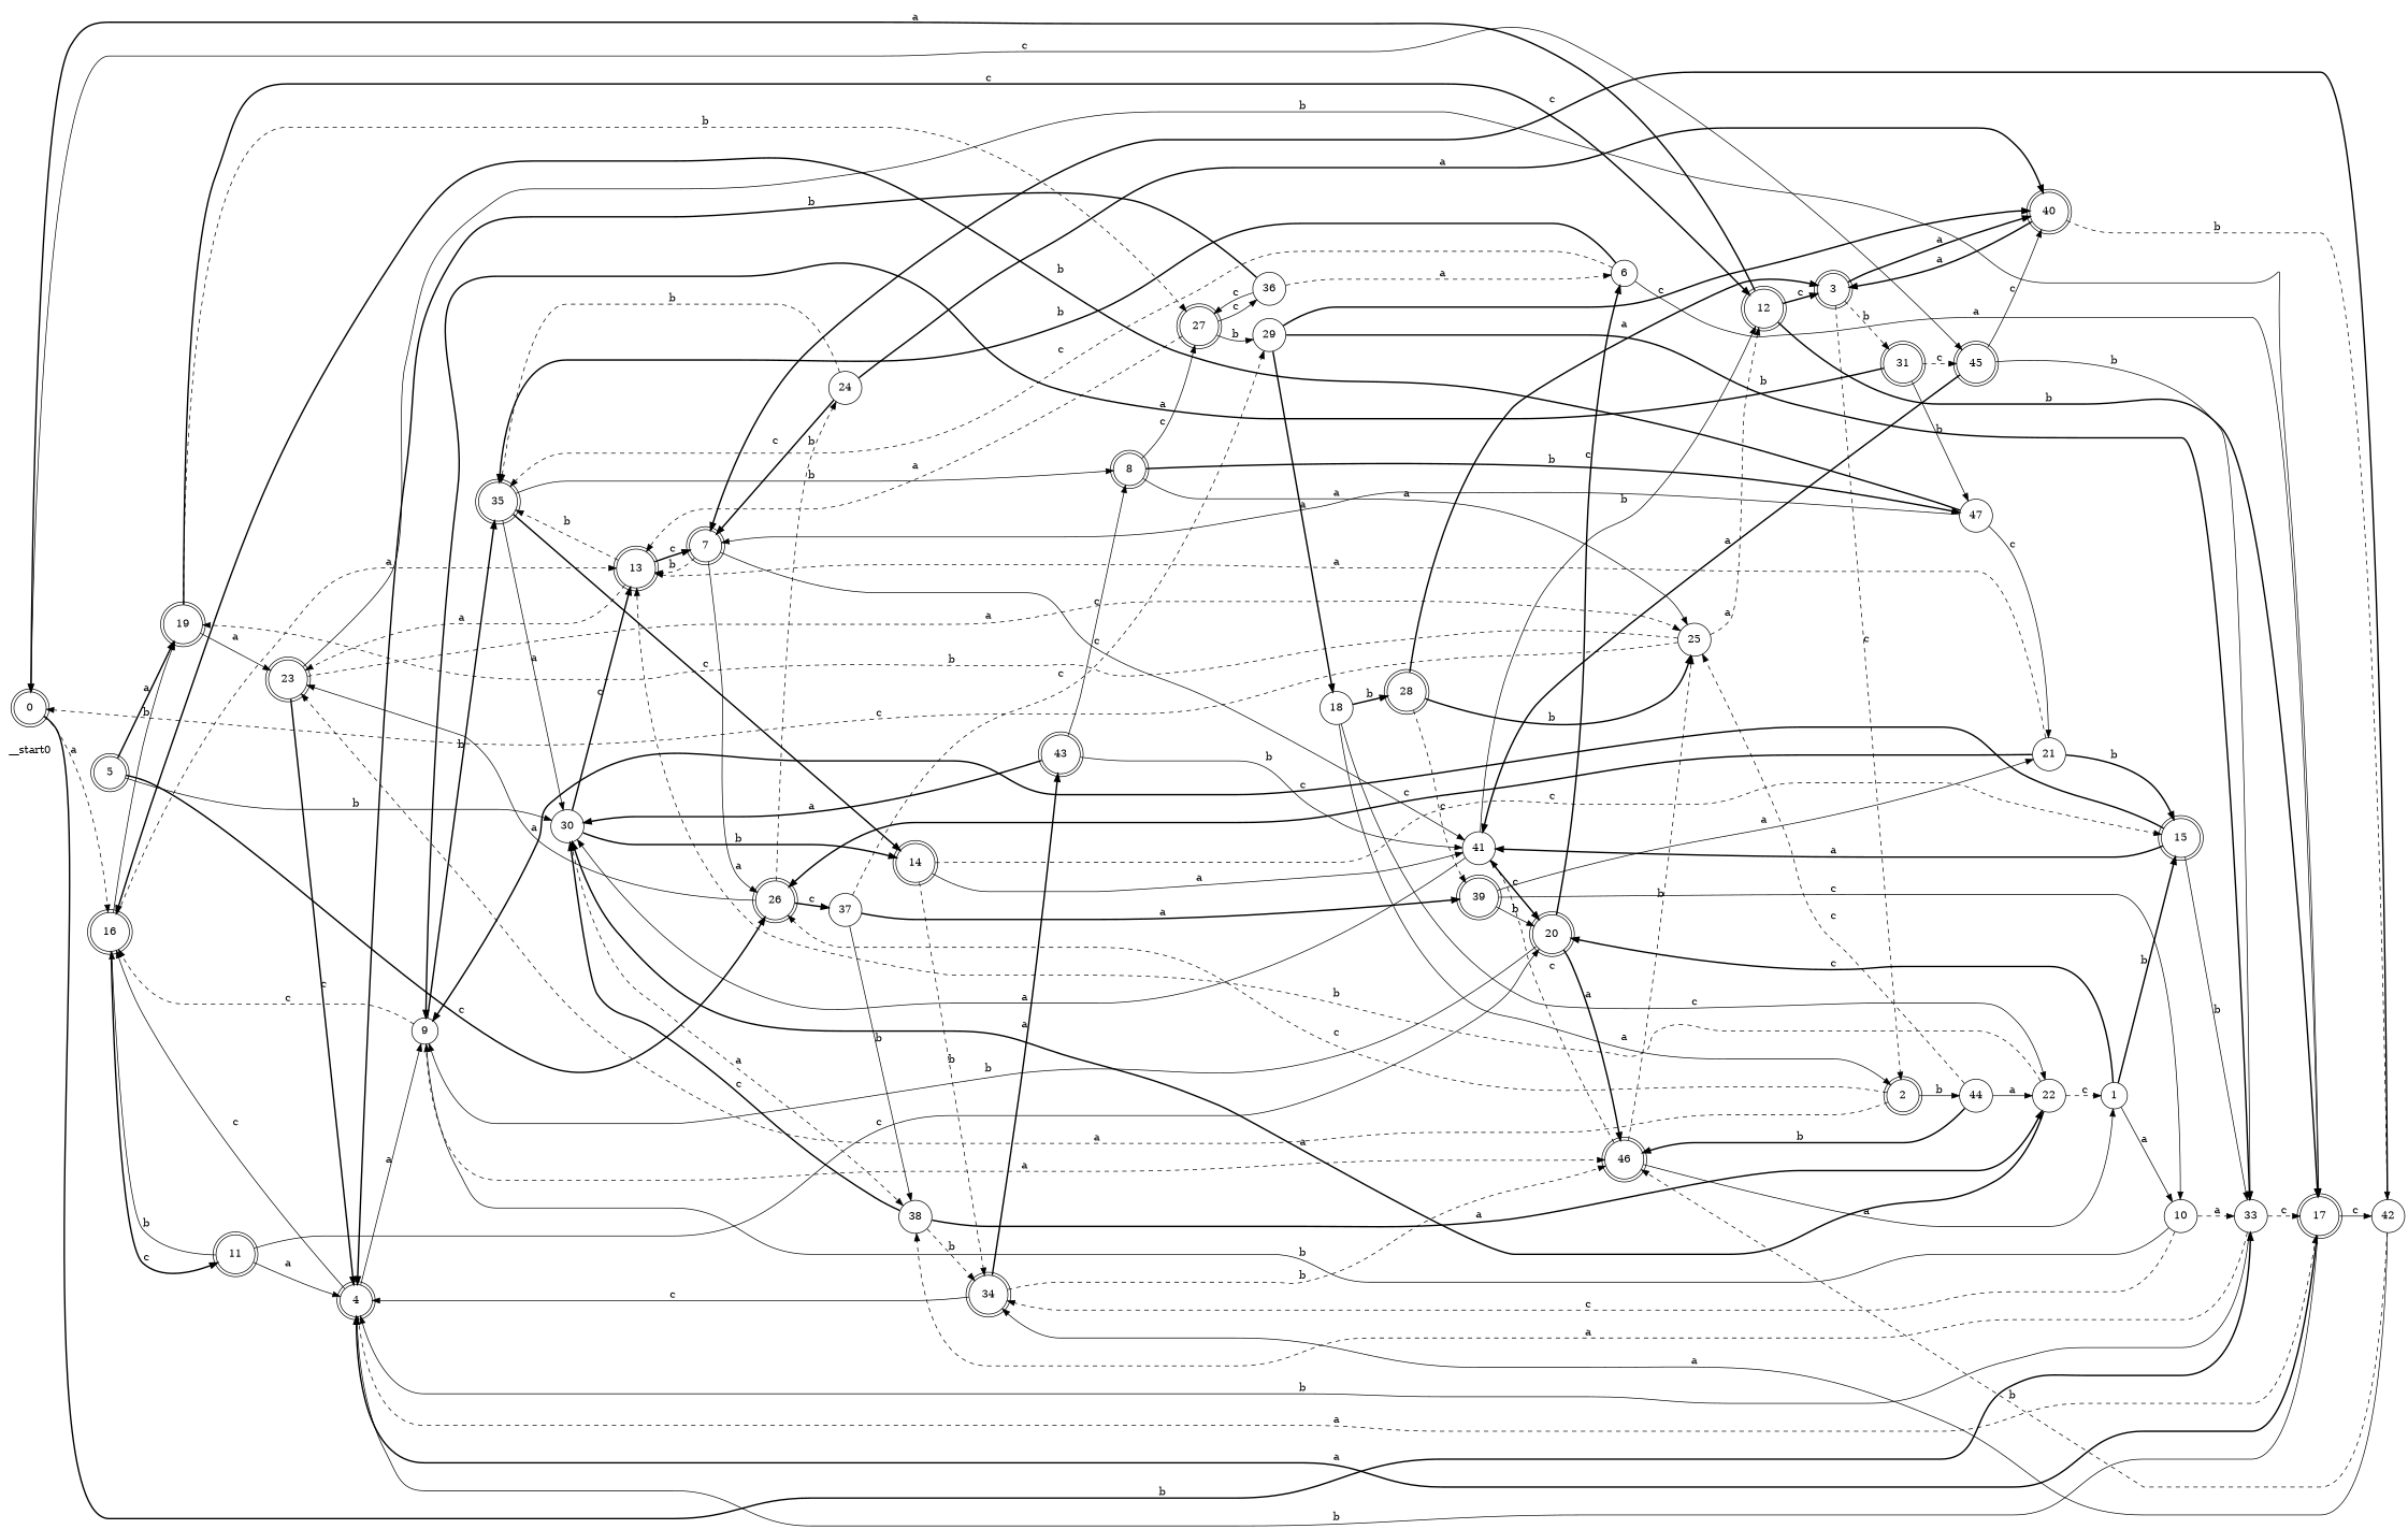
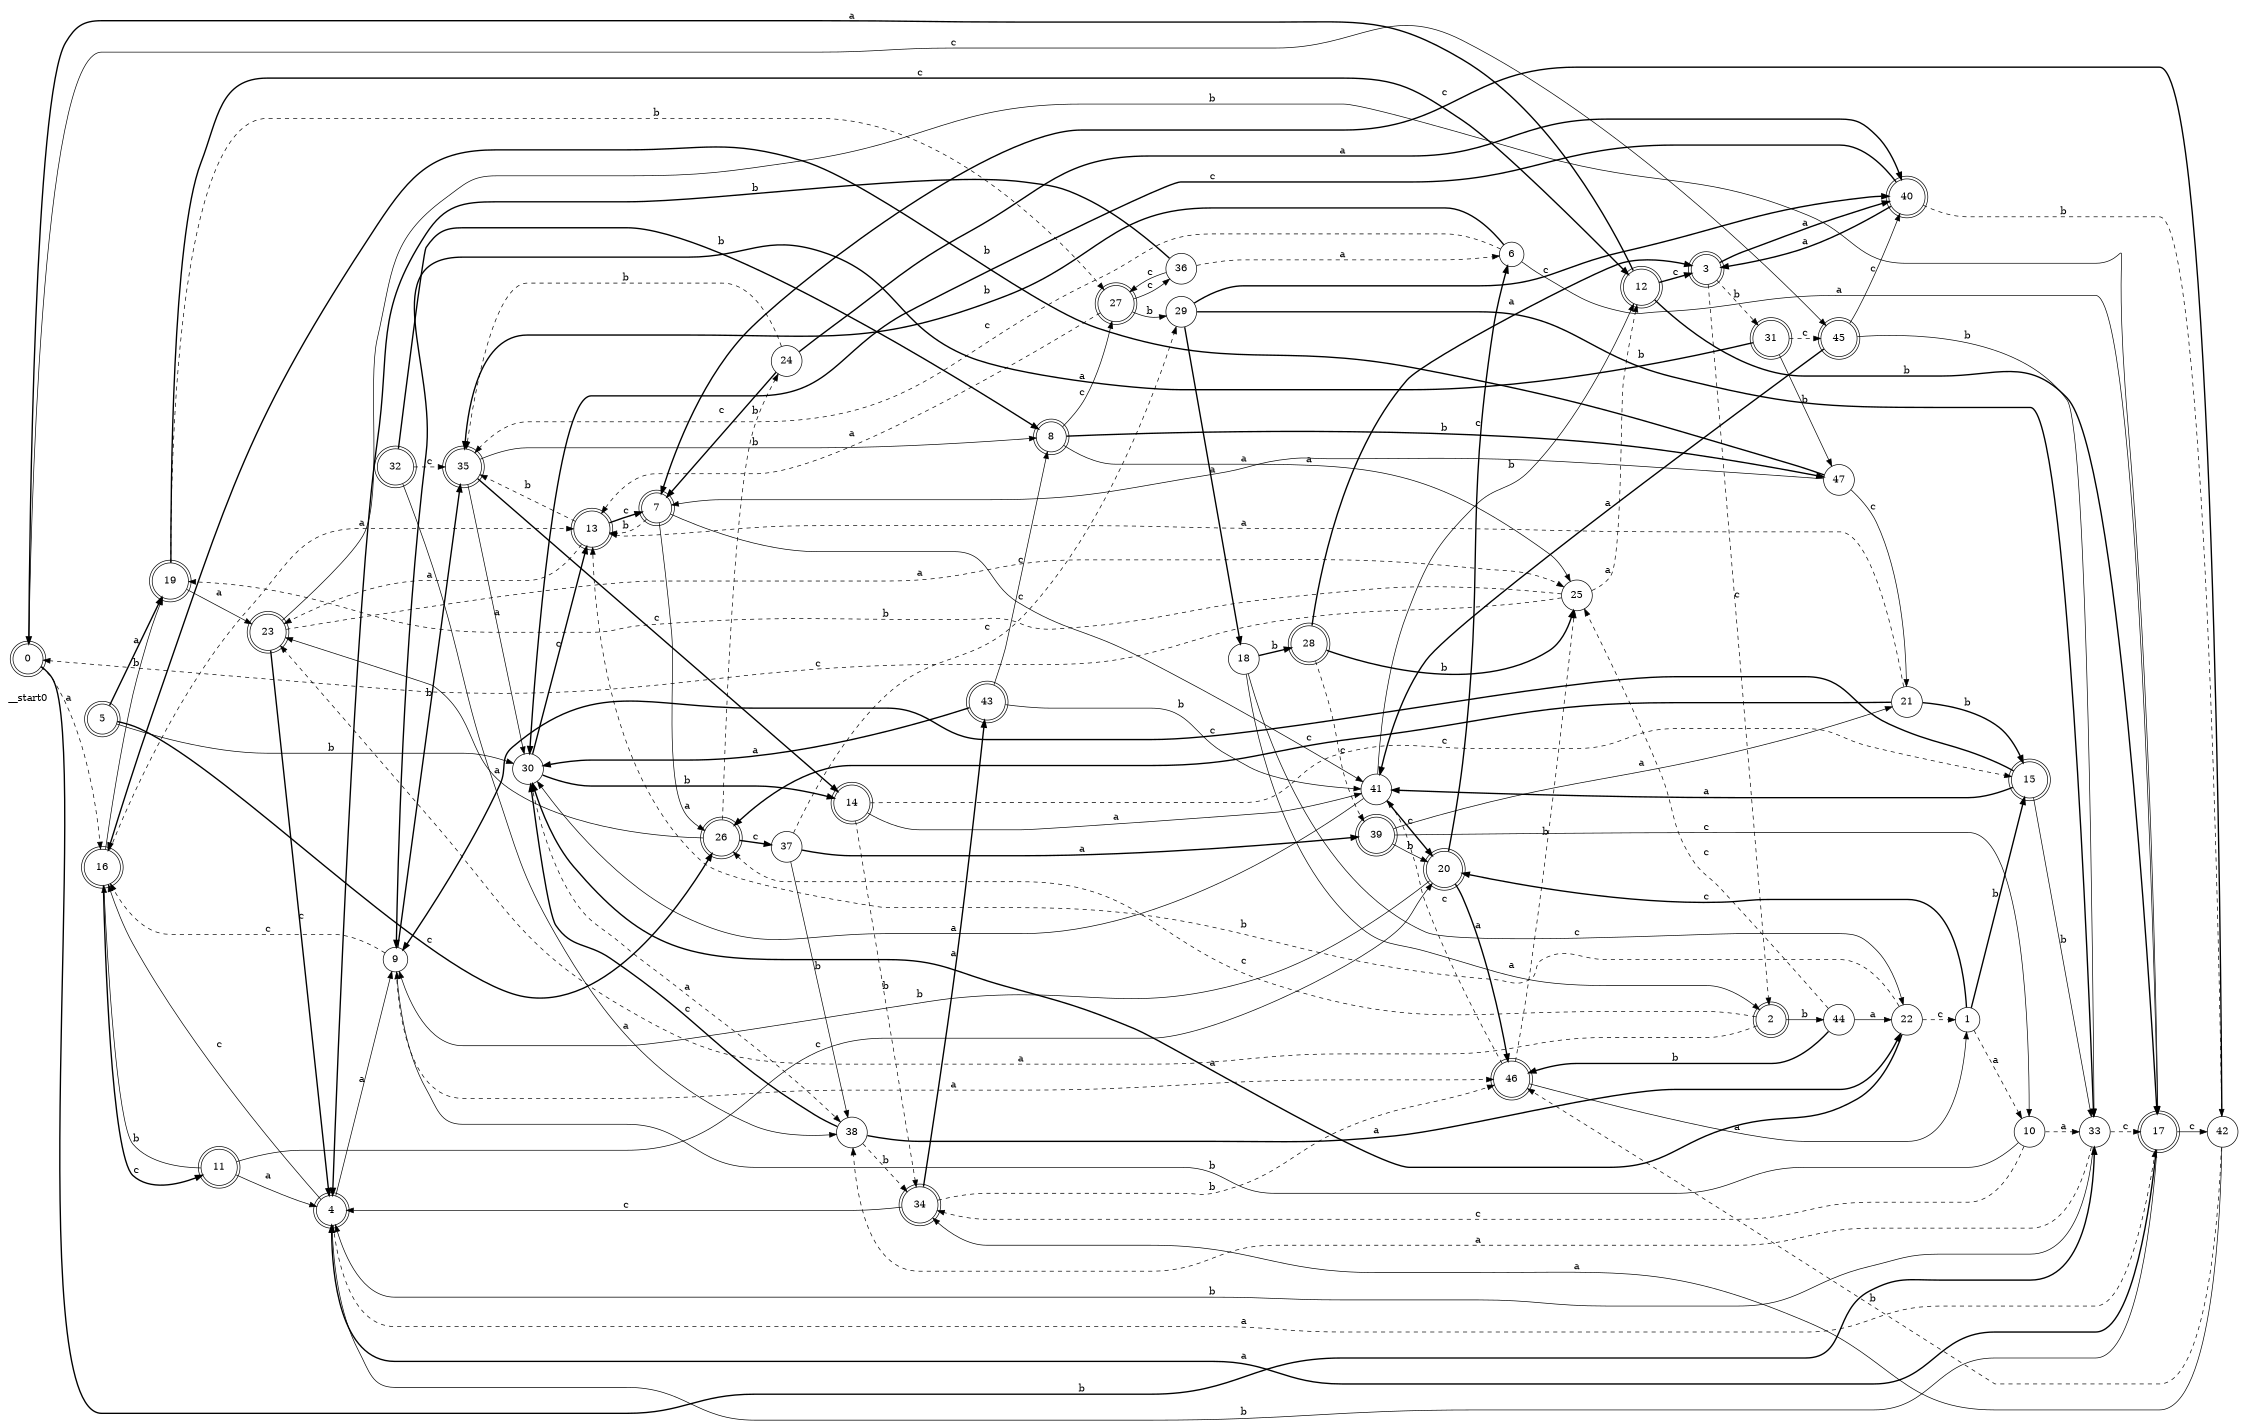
  digraph {
    rankdir=LR
    node [shape=doublecircle color=black fillcolor=white style="rounded,filled"]
    edge [style=bold]
    __start0 [shape=none color="" fillcolor="" style=""]
    n2 [label=0]
    n3 [label=16]
    n4 [label=33 shape=circle style=filled]
    n5 [label=45]
    n6 [label=19]
    n7 [label=13]
    n8 [label=11]
    n9 [label=4]
    n10 [label=17]
    n11 [label=38 shape=circle style=filled]
    n12 [label=40]
    n13 [label=41 shape=circle style=filled]
    n14 [label=1 shape=circle style=filled]
    n15 [label=10 shape=circle style=filled]
    n16 [label=15]
    n17 [label=20]
    n18 [label=9 shape=circle style=filled]
    n19 [label=34]
    n20 [label=6 shape=circle style=filled]
    n21 [label=46]
    n22 [label=2]
    n23 [label=23]
    n24 [label=26]
    n25 [label=44 shape=circle style=filled]
    n26 [label=25 shape=circle style=filled]
    n27 [label=24 shape=circle style=filled]
    n28 [label=37 shape=circle style=filled]
    n29 [label=22 shape=circle style=filled]
    n30 [label=3]
    n31 [label=31]
    n32 [label=47 shape=circle style=filled]
    n33 [label=30 shape=circle style=filled]
    n34 [label=42 shape=circle style=filled]
    n35 [label=35]
    n36 [label=5]
    n37 [label=27]
    n38 [label=12]
    n39 [label=14]
    n40 [label=8]
    n41 [label=7]
    n42 [label=29 shape=circle style=filled]
    n43 [label=36 shape=circle style=filled]
    n44 [label=21 shape=circle style=filled]
    n45 [label=43]
    n46 [label=18 shape=circle style=filled]
    n47 [label=28]
    n48 [label=39]
+   n49 [label=32]
    n2 -> n3 [label=a style=dashed]
    n2 -> n4 [label=b]
    n2 -> n5 [label=c style=solid]
    n3 -> n6 [label=b style=solid]
    n3 -> n7 [label=a style=dashed]
    n3 -> n8 [label=c]
    n4 -> n9 [label=b style=solid]
    n4 -> n10 [label=c style=dashed]
    n4 -> n11 [label=a style=dashed]
    n5 -> n4 [label=b style=solid]
    n5 -> n12 [label=c style=solid]
    n5 -> n13 [label=a]
    n6 -> n23 [label=a style=solid]
    n6 -> n37 [label=b style=dashed]
    n6 -> n38 [label=c]
    n7 -> n23 [label=a style=dashed]
    n7 -> n35 [label=b style=dashed]
    n7 -> n41 [label=c]
    n8 -> n3 [label=b style=solid]
    n8 -> n9 [label=a style=solid]
    n8 -> n17 [label=c style=solid]
    n9 -> n3 [label=c style=solid]
    n9 -> n10 [label=a style=dashed]
    n9 -> n18 [label=a style=solid]
    n10 -> n9 [label=a]
    n10 -> n9 [label=b style=solid]
    n10 -> n34 [label=c style=solid]
    n11 -> n19 [label=b style=dashed]
    n11 -> n29 [label=a]
    n11 -> n33 [label=c]
    n12 -> n30 [label=a]
+   n12 -> n33 [label=c]
    n12 -> n34 [label=b style=dashed]
    n13 -> n17 [label=c]
    n13 -> n33 [label=a style=solid]
    n13 -> n38 [label=b style=solid]
-   n14 -> n15 [label=a style=solid]
+   n14 -> n15 [label=a style=dashed]
    n14 -> n16 [label=b]
    n14 -> n17 [label=c]
    n15 -> n4 [label=a style=dashed]
    n15 -> n18 [label=b style=solid]
    n15 -> n19 [label=c style=dashed]
    n16 -> n4 [label=b style=solid]
    n16 -> n13 [label=a]
    n16 -> n18 [label=c]
    n17 -> n18 [label=b style=solid]
    n17 -> n20 [label=c]
    n17 -> n21 [label=a]
    n18 -> n3 [label=c style=dashed]
    n18 -> n21 [label=a style=dashed]
    n18 -> n35 [label=b]
    n19 -> n9 [label=c style=solid]
    n19 -> n21 [label=b style=dashed]
    n19 -> n45 [label=a]
    n20 -> n10 [label=a style=solid]
    n20 -> n35 [label=b]
    n20 -> n35 [label=c style=dashed]
    n21 -> n13 [label=c style=dashed]
    n21 -> n14 [label=a style=solid]
    n21 -> n26 [label=b style=dashed]
    n22 -> n23 [label=a style=dashed]
    n22 -> n24 [label=c style=dashed]
    n22 -> n25 [label=b style=solid]
    n23 -> n9 [label=c]
    n23 -> n10 [label=b style=solid]
    n23 -> n26 [label=a style=dashed]
    n24 -> n23 [label=a style=solid]
    n24 -> n27 [label=b style=dashed]
    n24 -> n28 [label=c]
    n25 -> n21 [label=b]
    n25 -> n26 [label=c style=dashed]
    n25 -> n29 [label=a style=solid]
    n26 -> n2 [label=c style=dashed]
    n26 -> n6 [label=b style=dashed]
    n26 -> n38 [label=a style=dashed]
    n27 -> n12 [label=a]
    n27 -> n35 [label=b style=dashed]
    n27 -> n41 [label=c]
    n28 -> n11 [label=b style=solid]
    n28 -> n42 [label=c style=dashed]
    n28 -> n48 [label=a]
    n29 -> n7 [label=b style=dashed]
    n29 -> n14 [label=c style=dashed]
    n29 -> n33 [label=a]
    n30 -> n12 [label=a]
    n30 -> n22 [label=c style=dashed]
    n30 -> n31 [label=b style=dashed]
    n31 -> n5 [label=c style=dashed]
    n31 -> n18 [label=a]
    n31 -> n32 [label=b style=solid]
    n32 -> n3 [label=b]
    n32 -> n41 [label=a style=solid]
    n32 -> n44 [label=c style=solid]
    n33 -> n7 [label=c]
    n33 -> n11 [label=a style=dashed]
    n33 -> n39 [label=b]
    n34 -> n19 [label=a style=solid]
    n34 -> n21 [label=b style=dashed]
    n34 -> n41 [label=c]
    n35 -> n33 [label=a style=solid]
    n35 -> n39 [label=c]
    n35 -> n40 [label=b style=solid]
    n36 -> n6 [label=a]
    n36 -> n24 [label=c]
    n36 -> n33 [label=b style=solid]
    n37 -> n7 [label=a style=dashed]
    n37 -> n42 [label=b style=solid]
    n37 -> n43 [label=c style=solid]
    n38 -> n2 [label=a]
    n38 -> n10 [label=b]
    n38 -> n30 [label=c]
    n39 -> n13 [label=a style=solid]
    n39 -> n16 [label=c style=dashed]
    n39 -> n19 [label=b style=dashed]
    n40 -> n26 [label=a style=solid]
    n40 -> n32 [label=b]
    n40 -> n37 [label=c style=solid]
    n41 -> n7 [label=b style=dashed]
    n41 -> n13 [label=c style=solid]
    n41 -> n24 [label=a style=solid]
    n42 -> n4 [label=b]
    n42 -> n12 [label=c]
    n42 -> n46 [label=a]
    n43 -> n9 [label=b]
    n43 -> n20 [label=a style=dashed]
    n43 -> n37 [label=c style=solid]
    n44 -> n7 [label=a style=dashed]
    n44 -> n16 [label=b]
    n44 -> n24 [label=c]
    n45 -> n13 [label=b style=solid]
    n45 -> n33 [label=a]
    n45 -> n40 [label=c style=solid]
    n46 -> n22 [label=a style=solid]
    n46 -> n29 [label=c style=solid]
    n46 -> n47 [label=b]
    n47 -> n26 [label=b]
    n47 -> n30 [label=a]
    n47 -> n48 [label=c style=dashed]
    n48 -> n15 [label=c style=solid]
    n48 -> n17 [label=b style=solid]
    n48 -> n44 [label=a style=solid]
+   n49 -> n11 [label=a style=solid]
+   n49 -> n35 [label=c style=dashed]
+   n49 -> n40 [label=b]
  }
